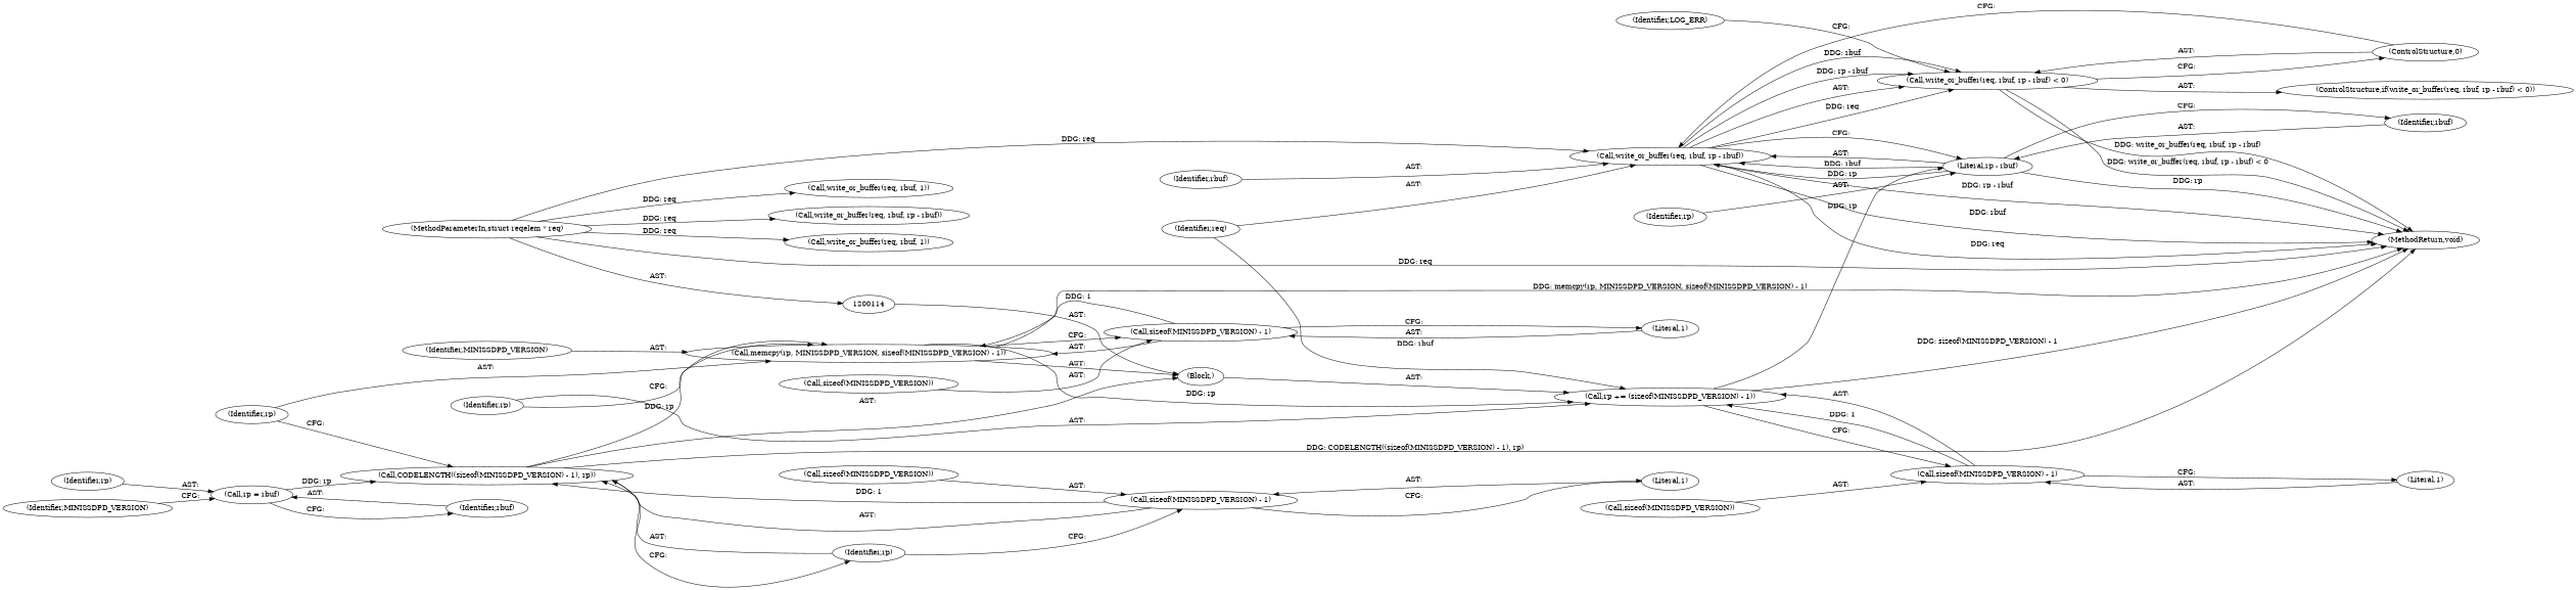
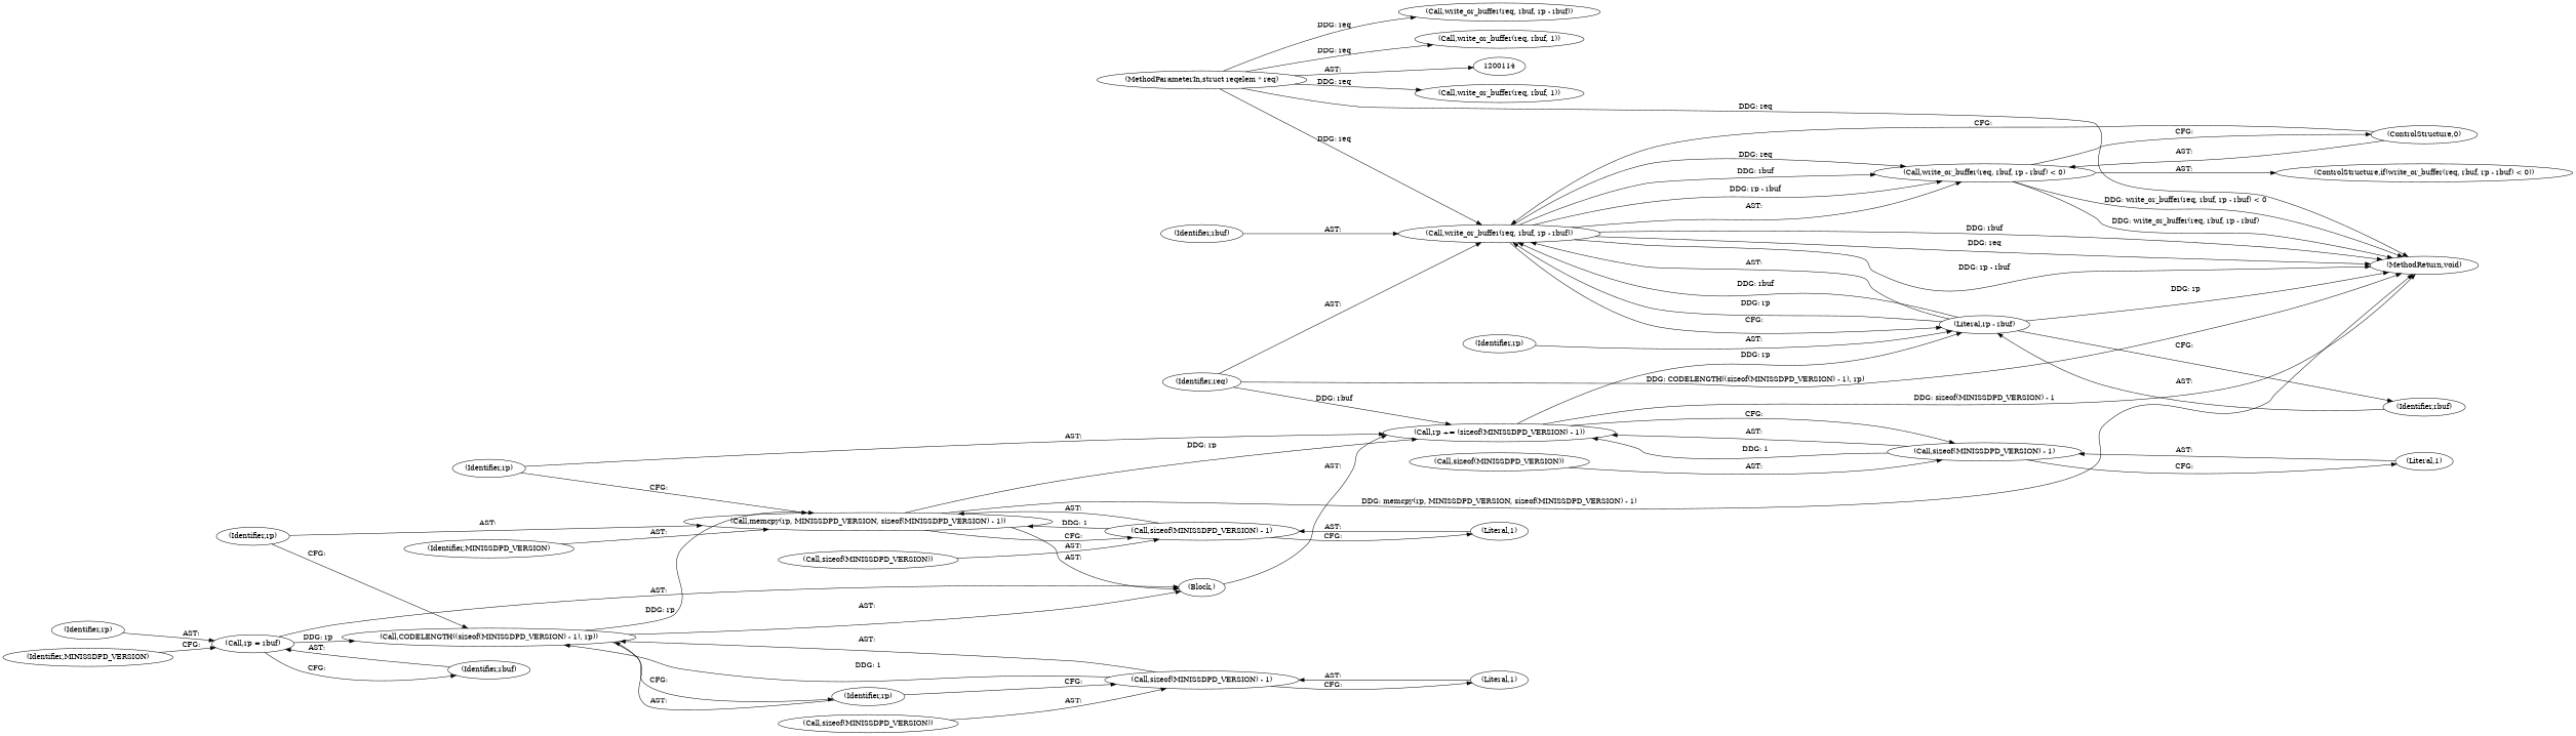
  digraph {
    rankdir=LR
    n1 [label="(Call,write_or_buffer(req, rbuf, rp - rbuf))"]
    n2 [label="(Literal,rp - rbuf)"]
    n3 [label="(Call,write_or_buffer(req, rbuf, rp - rbuf) < 0)"]
    n4 [label="(MethodReturn,void)"]
    n5 [label="(Identifier,rbuf)"]
    n6 [label="(ControlStructure,if(write_or_buffer(req, rbuf, rp - rbuf) < 0))"]
    n7 [label="(ControlStructure,0)"]
    n8 [label="(MethodParameterIn,struct reqelem * req)"]
    n9 [label="(Call,write_or_buffer(req, rbuf, rp - rbuf))"]
    n10 [label="(Call,write_or_buffer(req, rbuf, 1))"]
    n11 [label="(Call,write_or_buffer(req, rbuf, 1))"]
    n12 [label=1200114]
    n13 [label="(Call,rp += (sizeof(MINISSDPD_VERSION) - 1))"]
    n14 [label="(Call,sizeof(MINISSDPD_VERSION) - 1)"]
    n15 [label="(Literal,1)"]
    n16 [label="(Block,)"]
    n17 [label="(Call,memcpy(rp, MINISSDPD_VERSION, sizeof(MINISSDPD_VERSION) - 1))"]
    n18 [label="(Call,sizeof(MINISSDPD_VERSION) - 1)"]
    n19 [label="(Literal,1)"]
    n20 [label="(Call,CODELENGTH((sizeof(MINISSDPD_VERSION) - 1), rp))"]
    n21 [label="(Identifier,rp)"]
    n22 [label="(Call,sizeof(MINISSDPD_VERSION) - 1)"]
    n23 [label="(Literal,1)"]
    n24 [label="(Call,rp = rbuf)"]
    n25 [label="(Identifier,rbuf)"]
    n26 [label="(Identifier,req)"]
    n27 [label="(Identifier,rp)"]
    n28 [label="(Call,sizeof(MINISSDPD_VERSION))"]
    n29 [label="(Call,sizeof(MINISSDPD_VERSION))"]
    n30 [label="(Identifier,rp)"]
    n31 [label="(Identifier,rbuf)"]
    n32 [label="(Identifier,MINISSDPD_VERSION)"]
    n33 [label="(Identifier,MINISSDPD_VERSION)"]
    n34 [label="(Identifier,rp)"]
    n35 [label="(Identifier,rp)"]
    n36 [label="(Call,sizeof(MINISSDPD_VERSION))"]
-   n37 [label="(Identifier,LOG_ERR)"]
    n1 -> n2 [label="CFG: "]
    n1 -> n3 [label="AST: "]
    n1 -> n3 [label="DDG: req"]
    n1 -> n3 [label="DDG: rbuf"]
    n1 -> n3 [label="DDG: rp - rbuf"]
    n1 -> n4 [label="DDG: rp - rbuf"]
    n1 -> n4 [label="DDG: rbuf"]
    n1 -> n4 [label="DDG: req"]
    n2 -> n1 [label="AST: "]
    n2 -> n1 [label="DDG: rbuf"]
    n2 -> n1 [label="DDG: rp"]
    n2 -> n4 [label="DDG: rp"]
    n2 -> n5 [label="CFG: "]
    n3 -> n4 [label="DDG: write_or_buffer(req, rbuf, rp - rbuf) < 0"]
    n3 -> n4 [label="DDG: write_or_buffer(req, rbuf, rp - rbuf)"]
    n3 -> n6 [label="AST: "]
    n3 -> n7 [label="CFG: "]
    n5 -> n2 [label="AST: "]
    n7 -> n1 [label="CFG: "]
    n7 -> n3 [label="AST: "]
    n8 -> n1 [label="DDG: req"]
    n8 -> n4 [label="DDG: req"]
    n8 -> n9 [label="DDG: req"]
    n8 -> n10 [label="DDG: req"]
    n8 -> n11 [label="DDG: req"]
    n8 -> n12 [label="AST: "]
    n13 -> n2 [label="DDG: rp"]
    n13 -> n4 [label="DDG: sizeof(MINISSDPD_VERSION) - 1"]
    n13 -> n14 [label="CFG: "]
    n14 -> n13 [label="AST: "]
    n14 -> n13 [label="DDG: 1"]
    n14 -> n15 [label="CFG: "]
    n15 -> n14 [label="AST: "]
    n16 -> n13 [label="AST: "]
    n17 -> n4 [label="DDG: memcpy(rp, MINISSDPD_VERSION, sizeof(MINISSDPD_VERSION) - 1)"]
    n17 -> n13 [label="DDG: rp"]
    n17 -> n16 [label="AST: "]
    n17 -> n18 [label="CFG: "]
    n18 -> n17 [label="AST: "]
    n18 -> n17 [label="DDG: 1"]
    n18 -> n19 [label="CFG: "]
    n19 -> n18 [label="AST: "]
-   n20 -> n4 [label="DDG: CODELENGTH((sizeof(MINISSDPD_VERSION) - 1), rp)"]
+   n26 -> n4 [label="DDG: CODELENGTH((sizeof(MINISSDPD_VERSION) - 1), rp)"]
    n20 -> n16 [label="AST: "]
    n20 -> n17 [label="DDG: rp"]
    n20 -> n21 [label="CFG: "]
    n21 -> n20 [label="AST: "]
    n21 -> n22 [label="CFG: "]
    n22 -> n20 [label="AST: "]
    n22 -> n20 [label="DDG: 1"]
    n22 -> n23 [label="CFG: "]
    n23 -> n22 [label="AST: "]
-   n12 -> n16 [label="AST: "]
+   n24 -> n16 [label="AST: "]
    n24 -> n20 [label="DDG: rp"]
    n24 -> n25 [label="CFG: "]
    n25 -> n24 [label="AST: "]
    n26 -> n1 [label="AST: "]
    n26 -> n13 [label="DDG: rbuf"]
    n27 -> n13 [label="AST: "]
    n27 -> n17 [label="CFG: "]
    n28 -> n14 [label="AST: "]
    n29 -> n18 [label="AST: "]
    n30 -> n24 [label="AST: "]
    n31 -> n1 [label="AST: "]
    n32 -> n17 [label="AST: "]
    n33 -> n24 [label="CFG: "]
    n34 -> n2 [label="AST: "]
    n35 -> n17 [label="AST: "]
    n35 -> n20 [label="CFG: "]
    n36 -> n22 [label="AST: "]
-   n37 -> n3 [label="CFG: "]
  }
